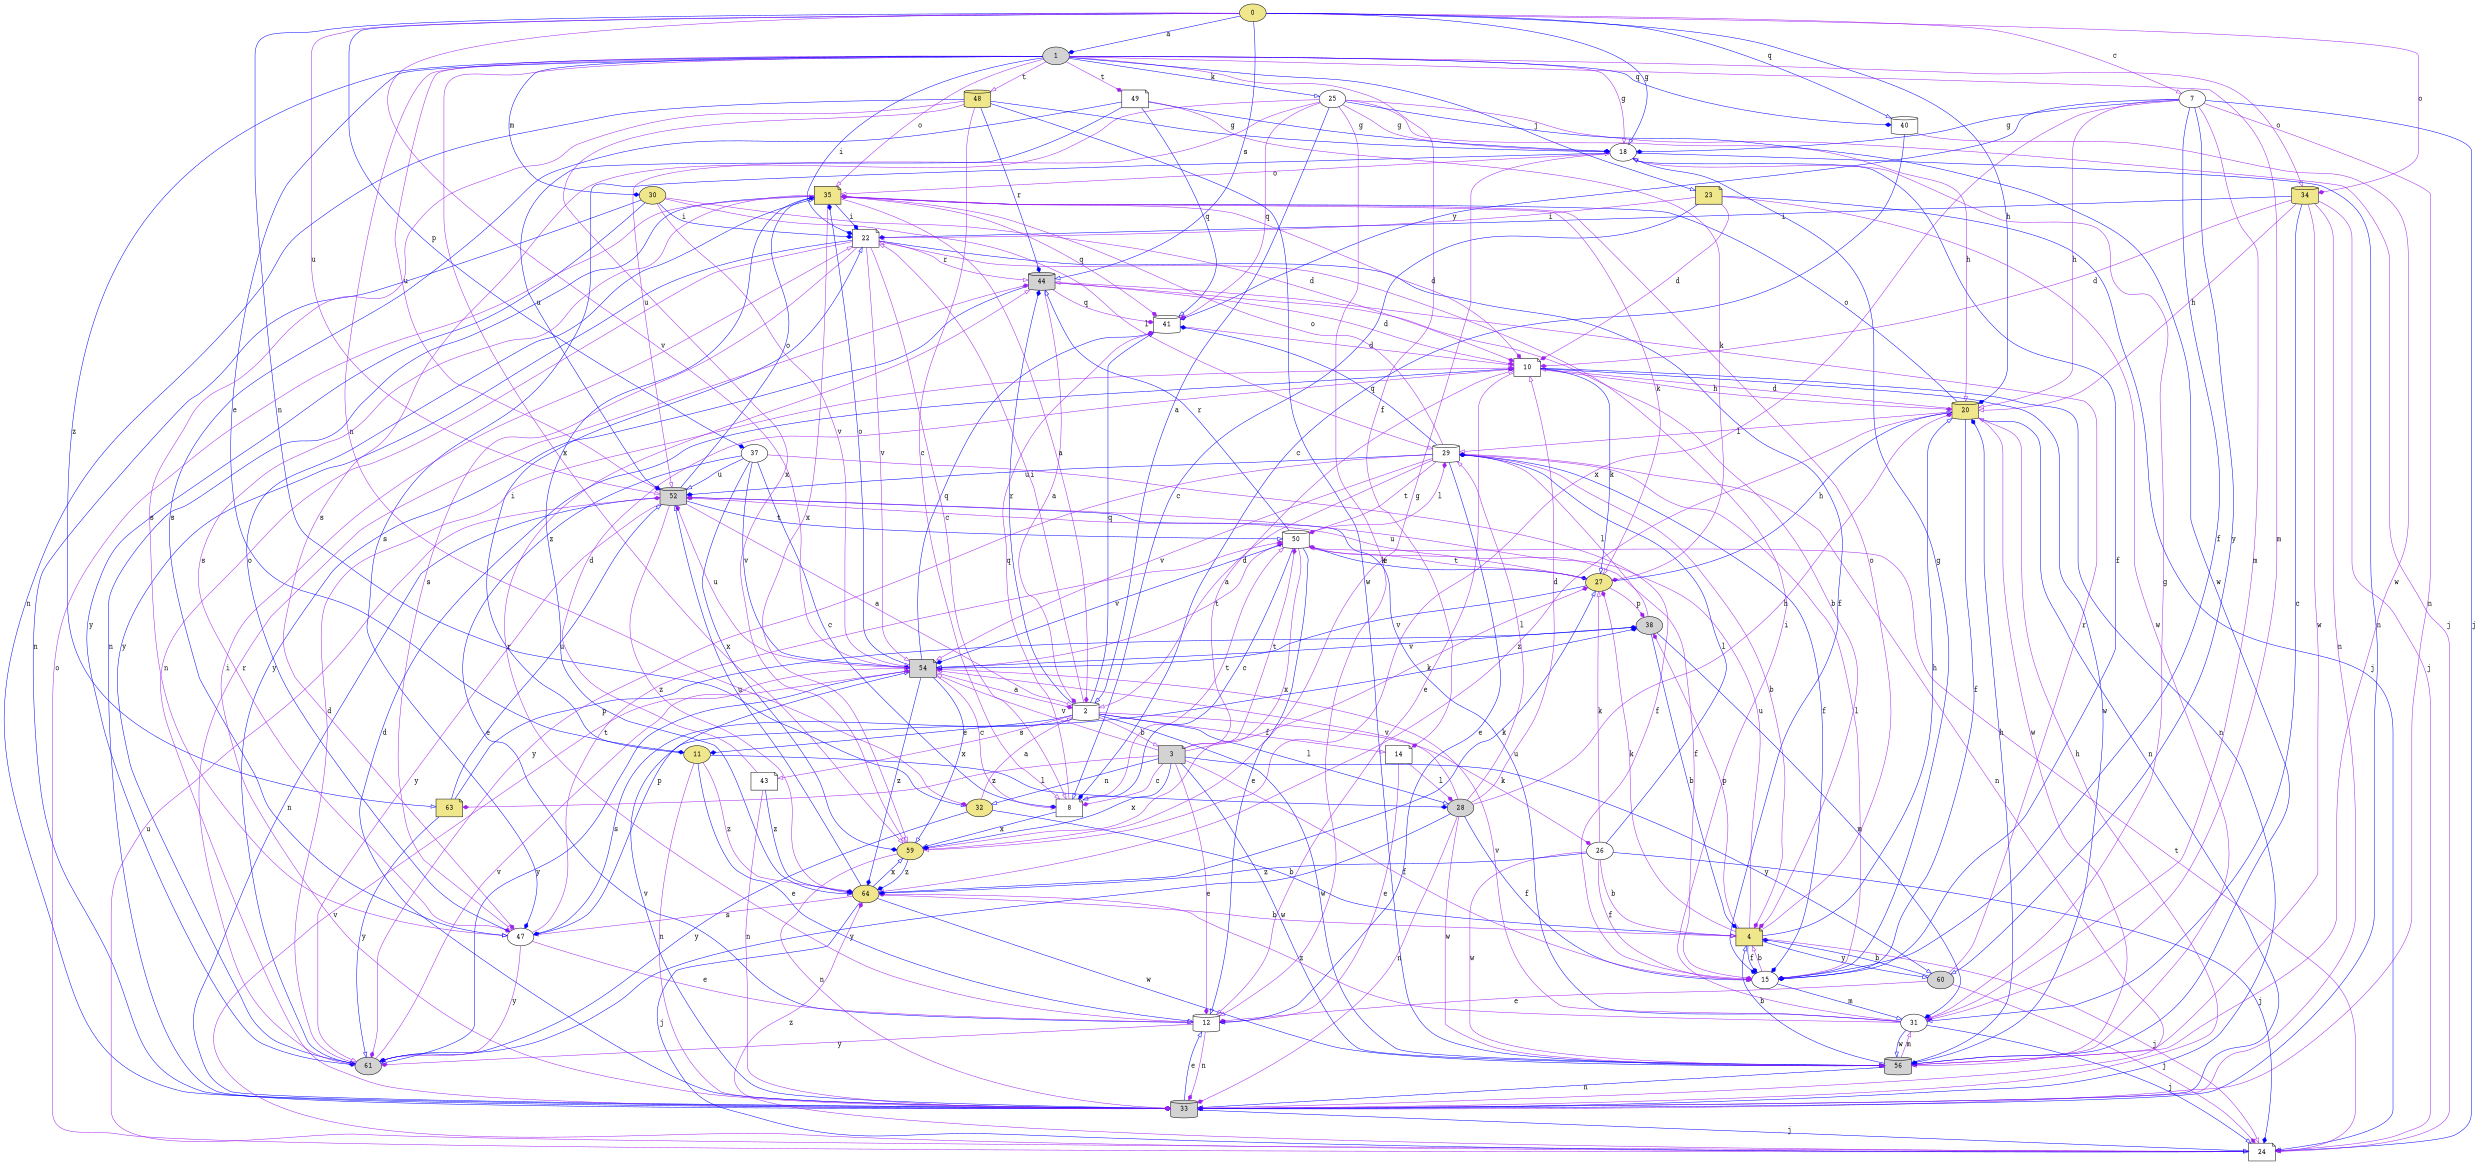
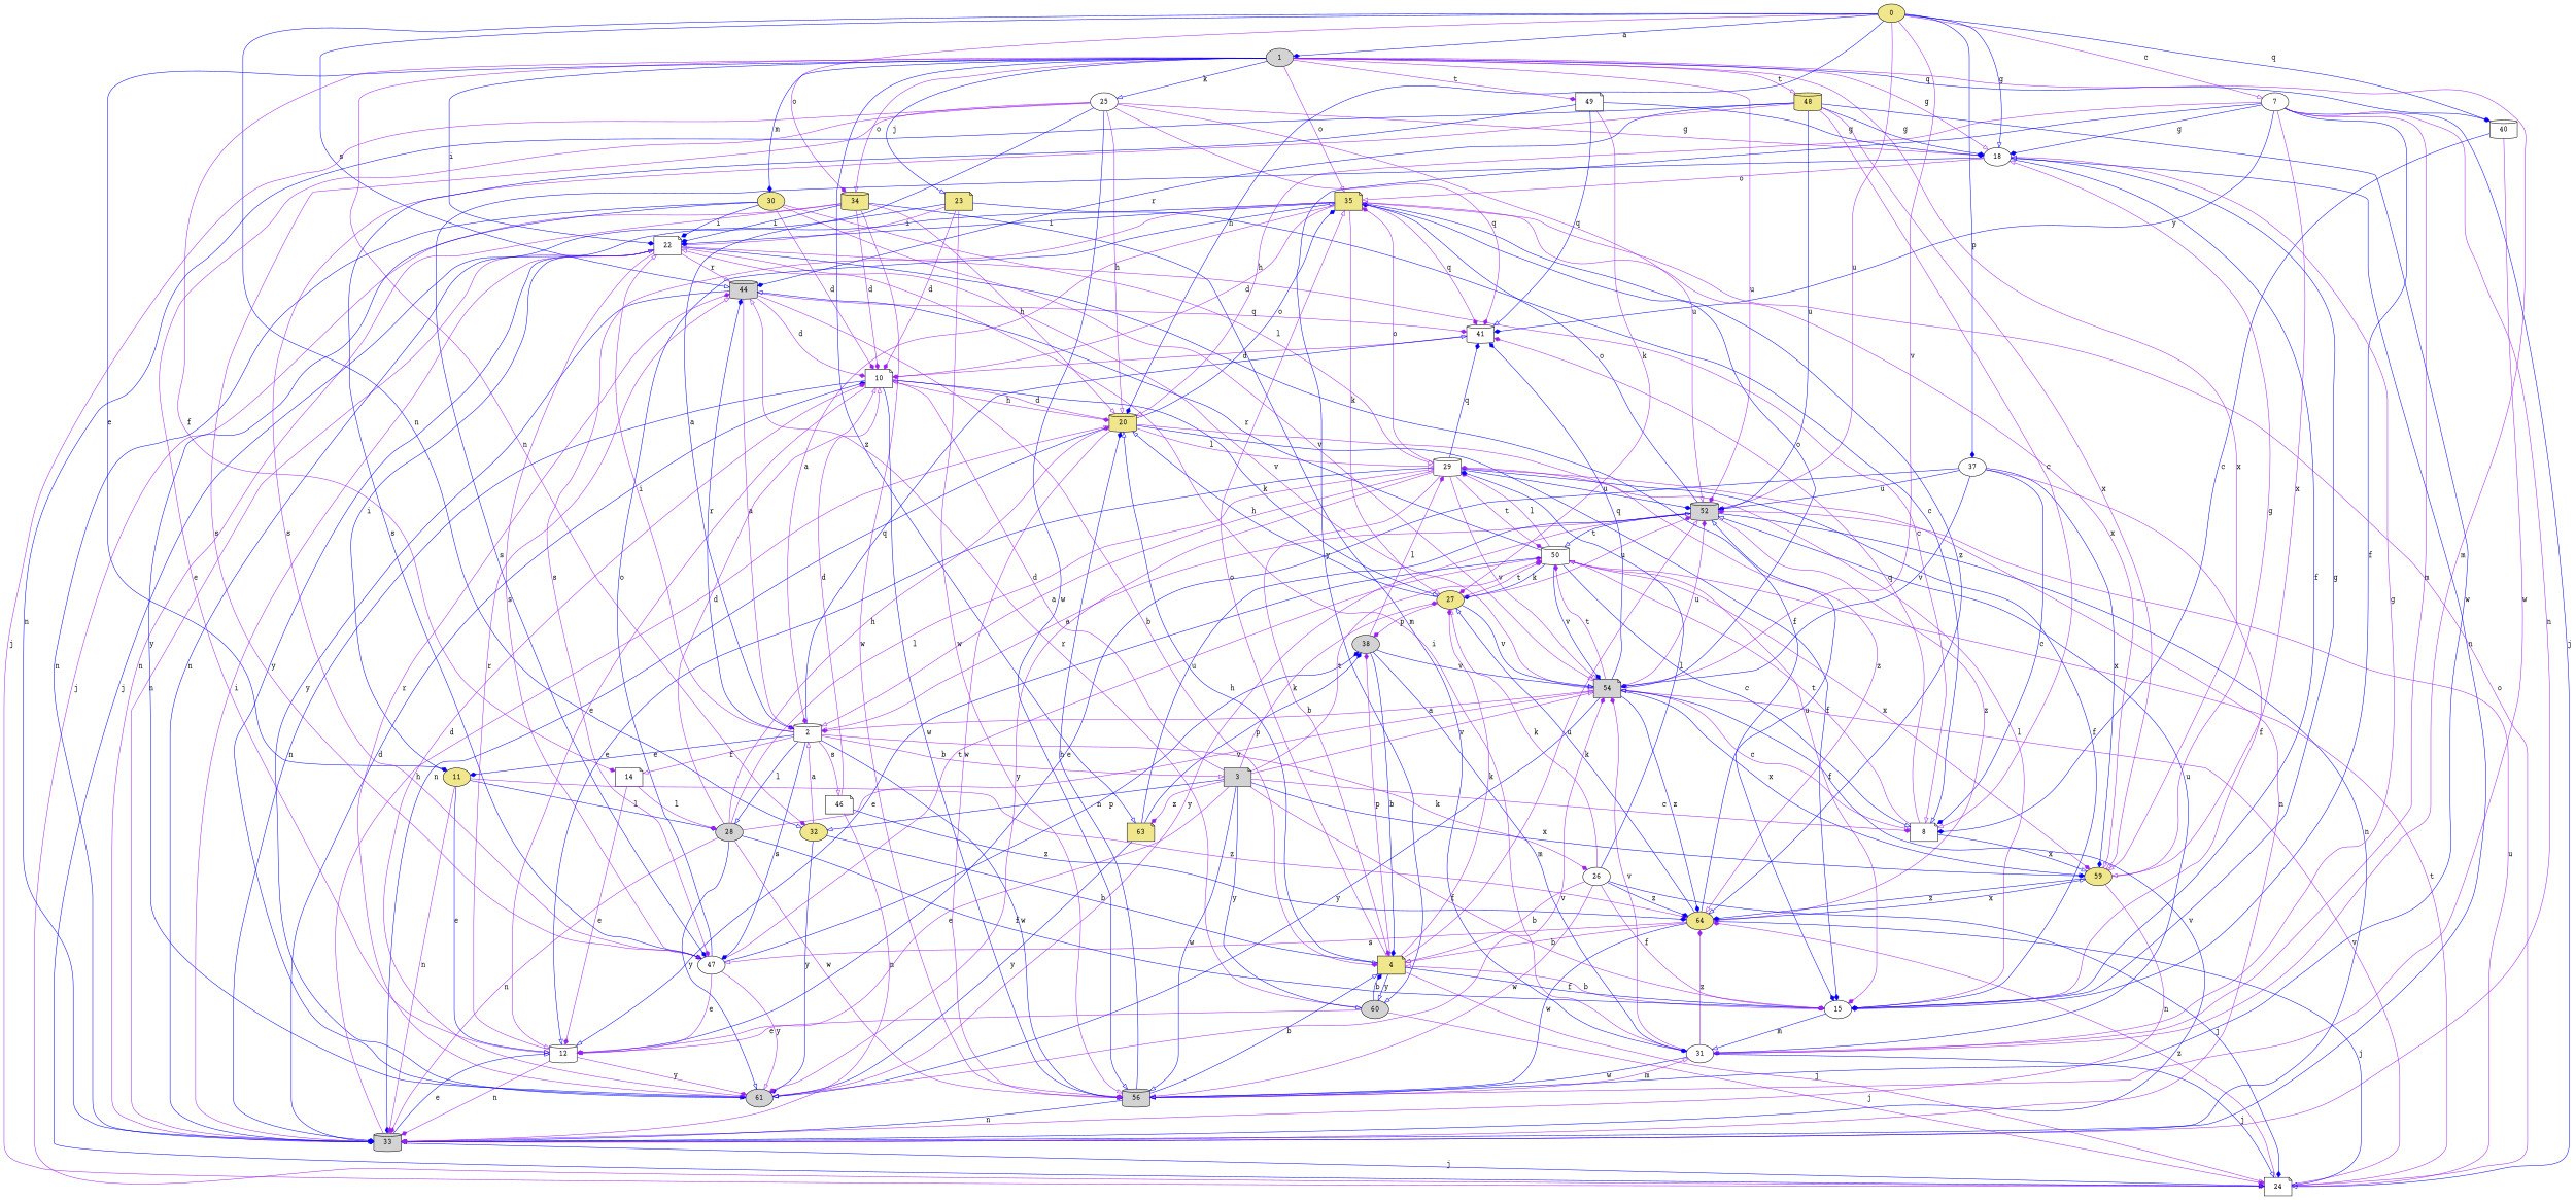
  strict digraph {
    fontname="Courier Prime"
    node [fillcolor=white fontname="Courier Prime" shape=ellipse style=filled]
    edge [arrowhead=onormal color=purple fontname="Courier Prime"]
    0 [fillcolor=khaki]
    1 [fillcolor=lightgrey]
    7
    18
    20 [fillcolor=khaki shape=cylinder]
    32 [fillcolor=khaki]
    34 [fillcolor=khaki shape=cylinder]
    37
    40 [shape=cylinder]
    44 [fillcolor=lightgrey shape=cylinder]
    52 [fillcolor=lightgrey shape=cylinder]
    54 [fillcolor=lightgrey shape=note]
    11 [fillcolor=khaki]
    14 [shape=note]
    22 [shape=note]
    23 [fillcolor=khaki shape=note]
    25
    30 [fillcolor=khaki]
    31
    35 [fillcolor=khaki shape=note]
    48 [fillcolor=khaki shape=cylinder]
    49 [shape=note]
    59 [fillcolor=khaki]
    63 [fillcolor=khaki shape=note]
    41 [shape=cylinder]
    15
    60 [fillcolor=lightgrey]
    24 [shape=note]
    33 [fillcolor=lightgrey shape=cylinder]
    47
    56 [fillcolor=lightgrey shape=cylinder]
    10 [shape=note]
    64 [fillcolor=khaki]
    29 [shape=cylinder]
    2 [shape=cylinder]
    4 [fillcolor=khaki shape=note]
    61 [fillcolor=lightgrey]
    8 [shape=note]
    12 [shape=cylinder]
    50 [shape=cylinder]
    28 [fillcolor=lightgrey]
    27 [fillcolor=khaki]
    38 [fillcolor=lightgrey]
    3 [fillcolor=lightgrey shape=note]
    26
-   46 [shape=note label=43]
+   46 [shape=note]
    0 -> 1 [arrowhead=diamond color=blue label=a]
    0 -> 7 [label=c]
    0 -> 18 [color=blue label=g]
    0 -> 20 [arrowhead=diamond color=blue label=h]
    0 -> 32 [color=blue label=n]
    0 -> 34 [arrowhead=diamond label=o]
    0 -> 37 [arrowhead=diamond color=blue label=p]
    0 -> 40 [color=blue label=q]
    0 -> 44 [color=blue label=s]
    0 -> 52 [label=u]
    0 -> 54 [label=v]
    1 -> 18 [label=g]
    1 -> 32 [arrowhead=diamond label=n]
    1 -> 34 [label=o]
    1 -> 40 [arrowhead=diamond color=blue label=q]
    1 -> 52 [arrowhead=diamond label=u]
    1 -> 11 [arrowhead=diamond color=blue label=e]
    1 -> 14 [arrowhead=diamond label=f]
    1 -> 22 [arrowhead=diamond color=blue label=i]
    1 -> 23 [color=blue label=j]
    1 -> 25 [color=blue label=k]
    1 -> 30 [arrowhead=diamond color=blue label=m]
    1 -> 31 [arrowhead=diamond label=m]
    1 -> 35 [label=o]
    1 -> 48 [label=t]
    1 -> 49 [arrowhead=diamond label=t]
    1 -> 59 [label=x]
    1 -> 63 [color=blue label=z]
    7 -> 18 [arrowhead=diamond color=blue label=g]
    7 -> 20 [label=h]
    7 -> 31 [label=m]
    7 -> 59 [label=x]
    7 -> 41 [arrowhead=diamond color=blue label=y]
    7 -> 15 [arrowhead=diamond color=blue label=f]
    7 -> 60 [color=blue label=y]
    7 -> 24 [color=blue label=j]
    7 -> 33 [label=n]
    18 -> 35 [label=o]
    18 -> 15 [arrowhead=diamond color=blue label=f]
    18 -> 33 [color=blue label=n]
    18 -> 47 [arrowhead=diamond color=blue label=s]
    20 -> 35 [arrowhead=diamond color=blue label=o]
    20 -> 15 [arrowhead=diamond color=blue label=f]
    20 -> 33 [arrowhead=diamond color=blue label=n]
    20 -> 56 [label=w]
    20 -> 10 [label=d]
    20 -> 64 [label=z]
    20 -> 29 [label=l]
    32 -> 2 [label=a]
    32 -> 4 [color=blue label=b]
    32 -> 61 [arrowhead=diamond color=blue label=y]
    34 -> 20 [label=h]
    34 -> 22 [arrowhead=diamond color=blue label=i]
-   34 -> 31 [color=blue label=c]
+   34 -> 31 [color=blue label=m]
    34 -> 24 [arrowhead=diamond label=j]
    34 -> 33 [label=n]
    34 -> 56 [arrowhead=diamond label=w]
    34 -> 10 [arrowhead=diamond label=d]
    37 -> 52 [color=blue label=u]
    37 -> 54 [arrowhead=diamond color=blue label=v]
    37 -> 59 [arrowhead=diamond color=blue label=x]
    37 -> 15 [arrowhead=diamond label=f]
    37 -> 8 [arrowhead=diamond color=blue label=c]
    37 -> 12 [color=blue label=e]
    40 -> 56 [label=w]
    40 -> 8 [arrowhead=diamond color=blue label=c]
    44 -> 41 [arrowhead=diamond label=q]
    44 -> 10 [arrowhead=diamond label=d]
    44 -> 2 [arrowhead=diamond label=a]
    44 -> 4 [arrowhead=diamond label=b]
    44 -> 61 [color=blue label=y]
    52 -> 35 [arrowhead=diamond color=blue label=o]
    52 -> 33 [arrowhead=diamond color=blue label=n]
    52 -> 64 [arrowhead=diamond label=z]
    52 -> 2 [label=a]
    52 -> 61 [label=y]
    52 -> 50 [color=blue label=t]
    54 -> 52 [arrowhead=diamond label=u]
    54 -> 35 [arrowhead=diamond color=blue label=o]
    54 -> 59 [color=blue label=x]
    54 -> 41 [arrowhead=diamond color=blue label=q]
    54 -> 64 [arrowhead=diamond color=blue label=z]
    54 -> 2 [arrowhead=diamond label=a]
    54 -> 61 [color=blue label=y]
    54 -> 8 [label=c]
    54 -> 50 [arrowhead=diamond label=t]
    11 -> 22 [color=blue label=i]
    11 -> 33 [arrowhead=diamond label=n]
    11 -> 64 [arrowhead=diamond label=z]
    11 -> 12 [color=blue label=e]
    11 -> 28 [arrowhead=diamond color=blue label=l]
    14 -> 12 [arrowhead=diamond label=e]
    14 -> 28 [arrowhead=diamond label=l]
    22 -> 44 [label=r]
    22 -> 54 [label=v]
    22 -> 15 [arrowhead=diamond color=blue label=f]
    22 -> 33 [arrowhead=diamond label=n]
    22 -> 47 [label=s]
    22 -> 61 [color=blue label=y]
    22 -> 8 [label=c]
    23 -> 22 [label=i]
    23 -> 24 [color=blue label=j]
    23 -> 56 [label=w]
    23 -> 10 [arrowhead=diamond label=d]
    23 -> 8 [color=blue label=c]
    25 -> 18 [arrowhead=diamond label=g]
    25 -> 20 [label=h]
    25 -> 52 [label=u]
    25 -> 41 [arrowhead=diamond label=q]
    25 -> 24 [label=j]
    25 -> 47 [arrowhead=diamond label=s]
    25 -> 56 [color=blue label=w]
    25 -> 2 [color=blue label=a]
    25 -> 12 [label=e]
    30 -> 54 [label=v]
    30 -> 22 [arrowhead=diamond color=blue label=i]
    30 -> 33 [arrowhead=diamond color=blue label=n]
    30 -> 10 [arrowhead=diamond label=d]
    30 -> 29 [label=l]
    30 -> 61 [arrowhead=diamond color=blue label=y]
    31 -> 18 [label=g]
    31 -> 52 [color=blue label=u]
    31 -> 54 [arrowhead=diamond label=v]
    31 -> 22 [label=i]
    31 -> 24 [color=blue label=j]
    31 -> 56 [color=blue label=w]
    31 -> 64 [arrowhead=diamond label=z]
    35 -> 22 [arrowhead=diamond color=blue label=i]
    35 -> 59 [label=x]
    35 -> 41 [arrowhead=diamond label=q]
    35 -> 33 [arrowhead=diamond color=blue label=n]
    35 -> 47 [arrowhead=diamond label=s]
    35 -> 10 [arrowhead=diamond label=d]
    35 -> 64 [color=blue label=z]
    35 -> 2 [arrowhead=diamond label=a]
    35 -> 27 [label=k]
    48 -> 18 [arrowhead=diamond color=blue label=g]
    48 -> 44 [arrowhead=diamond color=blue label=r]
    48 -> 59 [label=x]
    48 -> 33 [arrowhead=diamond color=blue label=n]
    48 -> 47 [label=s]
    48 -> 56 [color=blue label=w]
    48 -> 8 [label=c]
    49 -> 18 [arrowhead=diamond color=blue label=g]
-   49 -> 52 [arrowhead=diamond color=blue label=u]
+   48 -> 52 [arrowhead=diamond color=blue label=u]
    49 -> 41 [color=blue label=q]
    49 -> 47 [color=blue label=s]
    49 -> 27 [arrowhead=diamond label=k]
    59 -> 18 [label=g]
    59 -> 33 [arrowhead=diamond label=n]
    59 -> 64 [arrowhead=diamond color=blue label=z]
    63 -> 52 [color=blue label=u]
    63 -> 61 [color=blue label=y]
    63 -> 38 [arrowhead=diamond color=blue label=p]
    41 -> 10 [label=d]
    15 -> 18 [color=blue label=g]
    15 -> 31 [color=blue label=m]
    15 -> 29 [arrowhead=diamond label=l]
    15 -> 4 [label=b]
    60 -> 44 [label=r]
    60 -> 24 [arrowhead=diamond label=j]
    60 -> 4 [arrowhead=diamond color=blue label=b]
    60 -> 12 [arrowhead=diamond label=e]
    24 -> 52 [arrowhead=diamond label=u]
    24 -> 54 [label=v]
    24 -> 35 [label=o]
    24 -> 64 [arrowhead=diamond label=z]
    24 -> 50 [label=t]
    33 -> 20 [label=h]
    33 -> 54 [color=blue label=v]
    33 -> 22 [label=i]
    33 -> 24 [color=blue label=j]
    33 -> 10 [arrowhead=diamond color=blue label=d]
    33 -> 12 [color=blue label=e]
    47 -> 35 [color=blue label=o]
    47 -> 61 [label=y]
    47 -> 12 [label=e]
    47 -> 50 [arrowhead=diamond label=t]
    47 -> 38 [arrowhead=diamond color=blue label=p]
    56 -> 20 [arrowhead=diamond color=blue label=h]
    56 -> 31 [label=m]
    56 -> 33 [color=blue label=n]
    56 -> 4 [color=blue label=b]
    10 -> 20 [arrowhead=diamond label=h]
    10 -> 33 [arrowhead=diamond color=blue label=n]
    10 -> 56 [arrowhead=diamond color=blue label=w]
    10 -> 12 [label=e]
    10 -> 27 [color=blue label=k]
    64 -> 52 [color=blue label=u]
    64 -> 59 [color=blue label=x]
    64 -> 24 [color=blue label=j]
    64 -> 47 [label=s]
    64 -> 56 [color=blue label=w]
    64 -> 4 [label=b]
    64 -> 27 [color=blue label=k]
    29 -> 52 [arrowhead=diamond color=blue label=u]
    29 -> 54 [label=v]
    29 -> 35 [arrowhead=diamond label=o]
    29 -> 41 [arrowhead=diamond color=blue label=q]
    29 -> 15 [arrowhead=diamond color=blue label=f]
    29 -> 33 [label=n]
    29 -> 2 [label=a]
    29 -> 4 [arrowhead=diamond label=b]
    29 -> 61 [arrowhead=diamond label=y]
    29 -> 12 [color=blue label=e]
    29 -> 50 [arrowhead=diamond label=t]
    2 -> 44 [arrowhead=diamond color=blue label=r]
    2 -> 11 [arrowhead=diamond color=blue label=e]
    2 -> 14 [label=f]
    2 -> 22 [label=i]
    2 -> 41 [color=blue label=q]
    2 -> 47 [arrowhead=diamond color=blue label=s]
    2 -> 56 [color=blue label=w]
    2 -> 28 [color=blue label=l]
    2 -> 3 [label=b]
    2 -> 26 [arrowhead=diamond label=k]
    2 -> 46 [label=s]
    4 -> 20 [color=blue label=h]
    4 -> 52 [label=u]
    4 -> 35 [label=o]
    4 -> 15 [arrowhead=diamond color=blue label=f]
    4 -> 60 [color=blue label=y]
    4 -> 24 [label=j]
    4 -> 27 [arrowhead=diamond label=k]
    4 -> 38 [arrowhead=diamond label=p]
    61 -> 44 [arrowhead=diamond label=r]
    61 -> 54 [arrowhead=diamond label=v]
    61 -> 10 [arrowhead=diamond label=d]
    8 -> 59 [color=blue label=x]
    8 -> 41 [arrowhead=diamond label=q]
    8 -> 50 [label=t]
    12 -> 44 [label=r]
    12 -> 33 [arrowhead=diamond label=n]
    12 -> 61 [arrowhead=diamond label=y]
    50 -> 44 [color=blue label=r]
    50 -> 54 [arrowhead=diamond color=blue label=v]
    50 -> 59 [arrowhead=diamond label=x]
    50 -> 15 [arrowhead=diamond label=f]
    50 -> 29 [arrowhead=diamond label=l]
    50 -> 8 [color=blue label=c]
    50 -> 12 [color=blue label=e]
    50 -> 27 [arrowhead=diamond color=blue label=k]
    28 -> 20 [arrowhead=diamond label=h]
    28 -> 54 [label=v]
    28 -> 15 [color=blue label=f]
    28 -> 33 [arrowhead=diamond label=n]
    28 -> 56 [arrowhead=diamond label=w]
    28 -> 10 [label=d]
    28 -> 29 [label=l]
    28 -> 61 [color=blue label=y]
    27 -> 20 [color=blue label=h]
    27 -> 52 [arrowhead=diamond label=u]
    27 -> 54 [color=blue label=v]
    27 -> 50 [arrowhead=diamond label=t]
    27 -> 38 [arrowhead=diamond label=p]
    38 -> 54 [color=blue label=v]
    38 -> 31 [arrowhead=diamond color=blue label=m]
    38 -> 29 [arrowhead=diamond label=l]
    38 -> 4 [arrowhead=diamond color=blue label=b]
    3 -> 32 [color=blue label=n]
    3 -> 54 [label=v]
    3 -> 59 [arrowhead=diamond color=blue label=x]
    3 -> 63 [arrowhead=diamond label=z]
    3 -> 15 [arrowhead=diamond label=f]
    3 -> 60 [color=blue label=y]
    3 -> 56 [color=blue label=w]
    3 -> 10 [label=d]
    3 -> 8 [arrowhead=diamond label=c]
    3 -> 12 [arrowhead=diamond label=e]
    3 -> 50 [arrowhead=diamond label=t]
    3 -> 27 [arrowhead=diamond label=k]
    26 -> 15 [arrowhead=diamond label=f]
    26 -> 24 [arrowhead=diamond color=blue label=j]
    26 -> 56 [label=w]
    26 -> 64 [arrowhead=diamond color=blue label=z]
    26 -> 29 [arrowhead=diamond color=blue label=l]
    26 -> 4 [label=b]
    26 -> 27 [label=k]
    46 -> 33 [arrowhead=diamond label=n]
    46 -> 10 [label=d]
    46 -> 64 [arrowhead=diamond color=blue label=z]
  }
